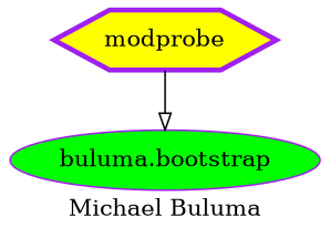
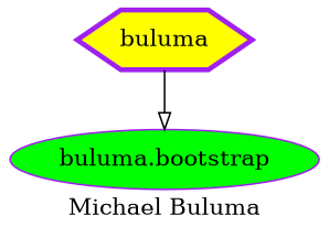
  digraph {
    label="Michael Buluma"
    node [style=filled color=purple]
-   modprobe [fillcolor=yellow penwidth=3 shape=hexagon]
+   modprobe [fillcolor=yellow penwidth=3 shape=hexagon label=buluma]
    "buluma.bootstrap" [fillcolor=green shape=ellipse]
    modprobe -> "buluma.bootstrap" [style=solid arrowhead=onormal]
  }
